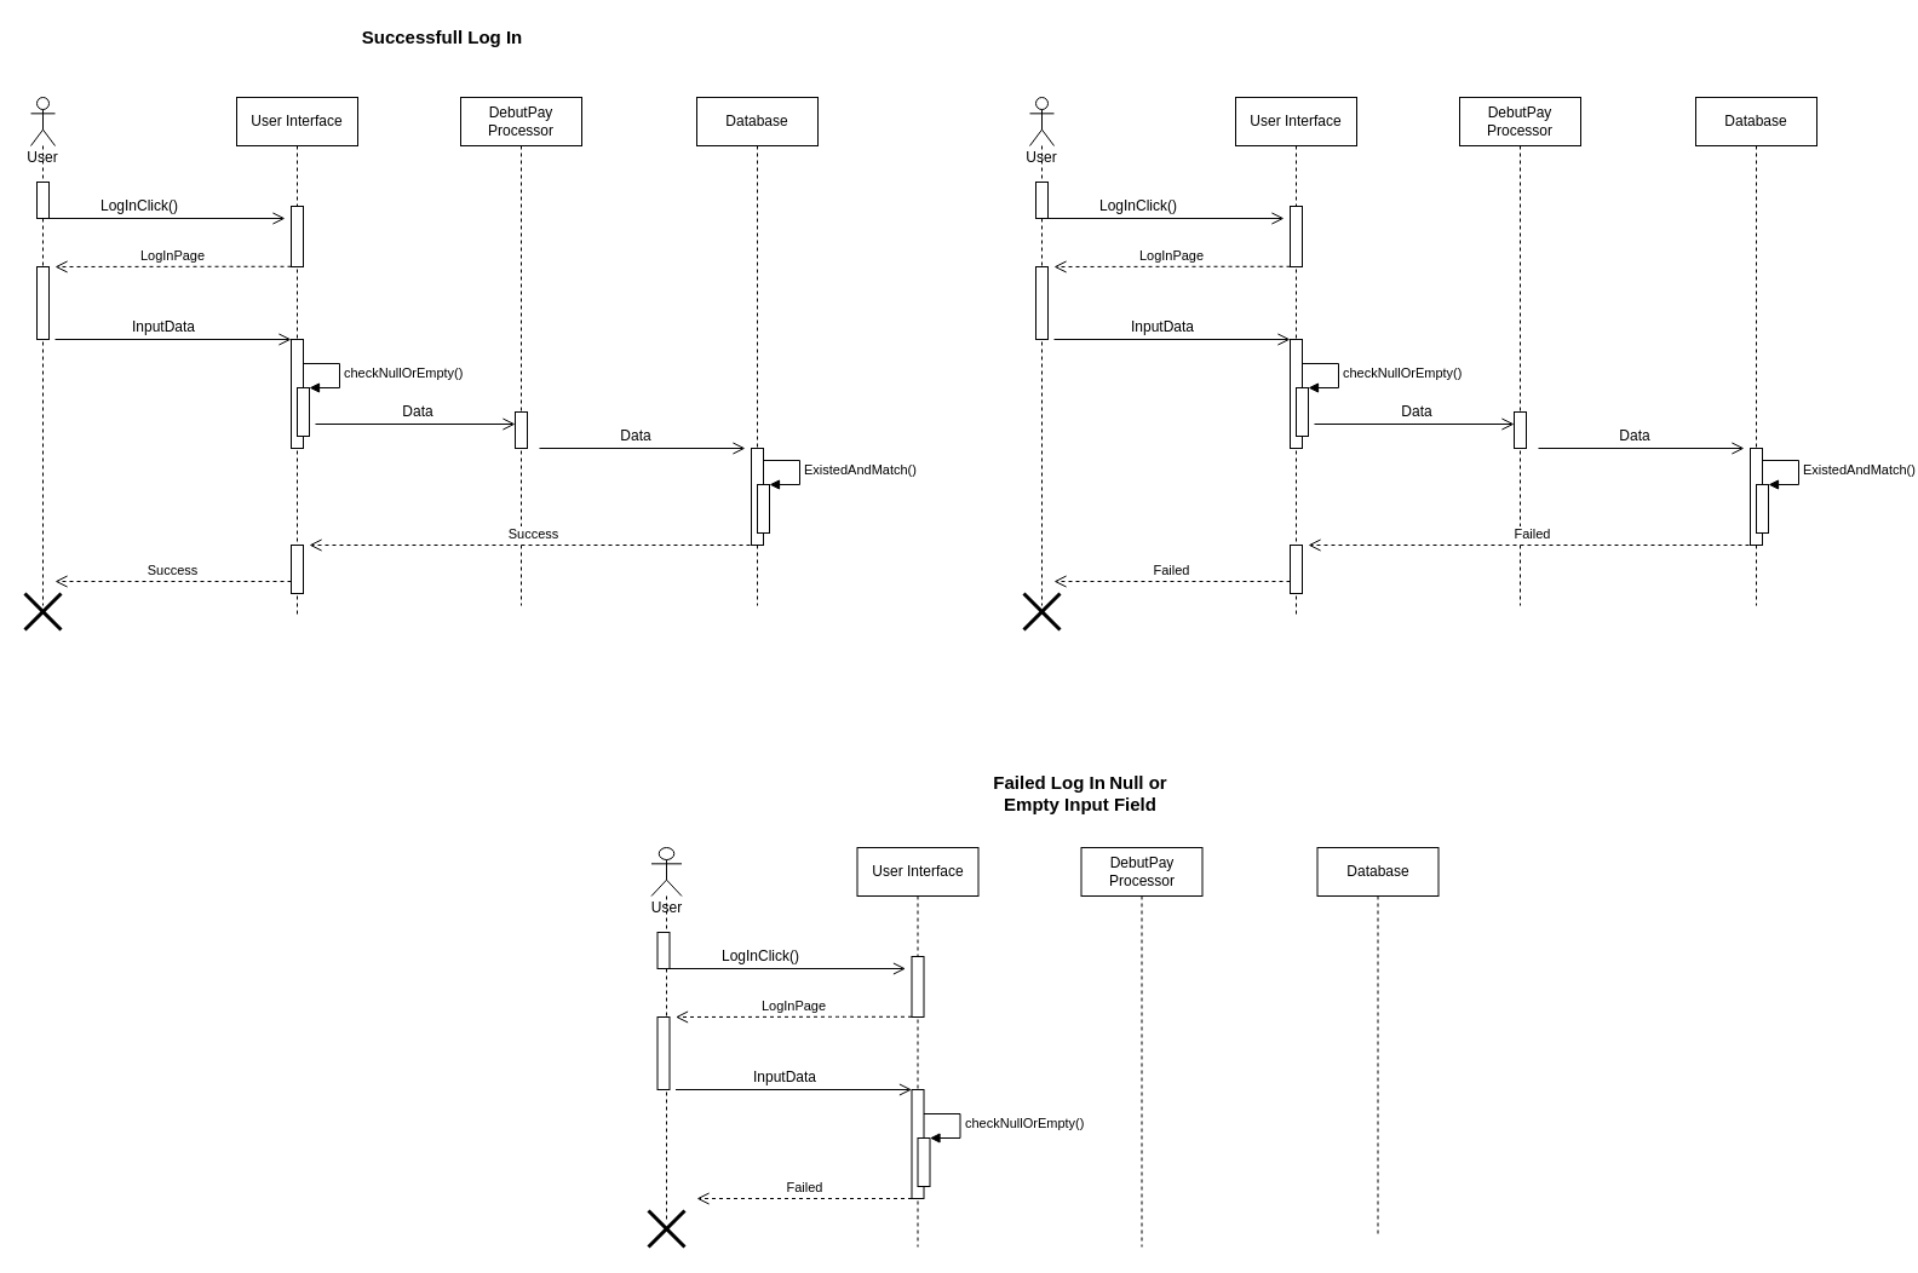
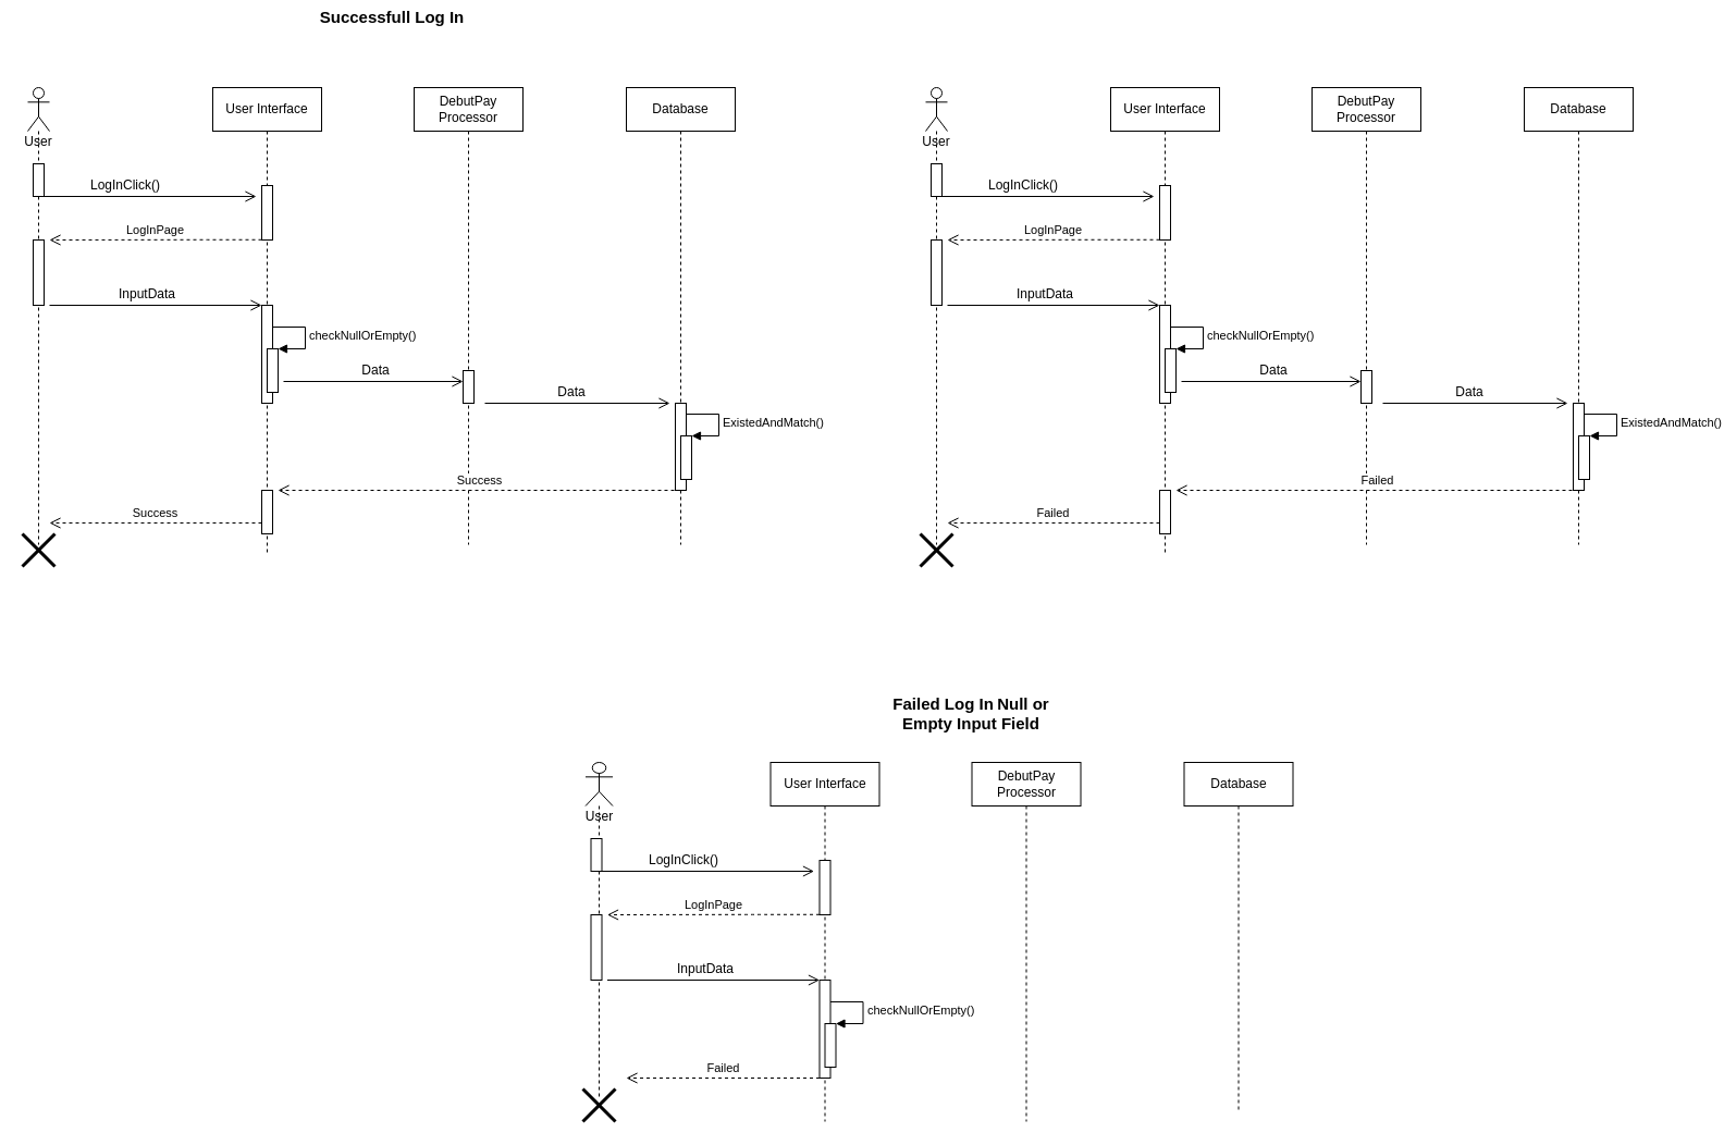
  <mxCell id="0" />
  <mxCell id="1" parent="0" />
  <mxCell id="2" value="User" style="shape=umlLifeline;participant=umlActor;perimeter=lifelinePerimeter;whiteSpace=wrap;html=1;container=1;collapsible=0;recursiveResize=0;verticalAlign=top;spacingTop=36;outlineConnect=0;" vertex="1" parent="1"><mxGeometry x="25" y="80" width="20" height="420" as="geometry" /></mxCell>
  <mxCell id="3" value="User Interface" style="shape=umlLifeline;perimeter=lifelinePerimeter;whiteSpace=wrap;html=1;container=1;collapsible=0;recursiveResize=0;outlineConnect=0;" vertex="1" parent="1"><mxGeometry x="195" y="80" width="100" height="430" as="geometry" /></mxCell>
  <mxCell id="4" value="DebutPay Processor" style="shape=umlLifeline;perimeter=lifelinePerimeter;whiteSpace=wrap;html=1;container=1;collapsible=0;recursiveResize=0;outlineConnect=0;" vertex="1" parent="1"><mxGeometry x="380" y="80" width="100" height="420" as="geometry" /></mxCell>
  <mxCell id="5" value="Database" style="shape=umlLifeline;perimeter=lifelinePerimeter;whiteSpace=wrap;html=1;container=1;collapsible=0;recursiveResize=0;outlineConnect=0;" vertex="1" parent="1"><mxGeometry x="575" y="80" width="100" height="420" as="geometry" /></mxCell>
  <mxCell id="6" value="" style="html=1;points=[];perimeter=orthogonalPerimeter;" vertex="1" parent="5"><mxGeometry x="45" y="290" width="10" height="80" as="geometry" /></mxCell>
  <mxCell id="7" value="" style="html=1;points=[];perimeter=orthogonalPerimeter;" vertex="1" parent="1"><mxGeometry x="30" y="150" width="10" height="30" as="geometry" /></mxCell>
  <mxCell id="8" value="" style="endArrow=open;startArrow=none;endFill=0;startFill=0;endSize=8;startSize=10;html=1;" edge="1" parent="1"><mxGeometry width="160" relative="1" as="geometry"><mxPoint x="40" y="180" as="sourcePoint" /><mxPoint x="235" y="180" as="targetPoint" /></mxGeometry></mxCell>
  <mxCell id="9" value="" style="html=1;points=[];perimeter=orthogonalPerimeter;" vertex="1" parent="1"><mxGeometry x="240" y="170" width="10" height="50" as="geometry" /></mxCell>
  <mxCell id="10" value="LogInClick()" style="text;html=1;strokeColor=none;fillColor=none;align=center;verticalAlign=middle;whiteSpace=wrap;rounded=0;" vertex="1" parent="1"><mxGeometry x="95" y="160" width="40" height="20" as="geometry" /></mxCell>
  <mxCell id="11" value="" style="html=1;points=[];perimeter=orthogonalPerimeter;" vertex="1" parent="1"><mxGeometry x="30" y="220" width="10" height="60" as="geometry" /></mxCell>
  <mxCell id="12" value="LogInPage" style="html=1;verticalAlign=bottom;endArrow=open;dashed=1;endSize=8;" edge="1" parent="1"><mxGeometry relative="1" as="geometry"><mxPoint x="240" y="219.77" as="sourcePoint" /><mxPoint x="45" y="220" as="targetPoint" /><Array as="points"><mxPoint x="180" y="219.77" /></Array></mxGeometry></mxCell>
  <mxCell id="13" value="" style="endArrow=open;startArrow=none;endFill=0;startFill=0;endSize=8;startSize=10;html=1;" edge="1" parent="1"><mxGeometry width="160" relative="1" as="geometry"><mxPoint x="45" y="280" as="sourcePoint" /><mxPoint x="240" y="280" as="targetPoint" /></mxGeometry></mxCell>
  <mxCell id="14" value="" style="html=1;points=[];perimeter=orthogonalPerimeter;" vertex="1" parent="1"><mxGeometry x="240" y="280" width="10" height="90" as="geometry" /></mxCell>
  <mxCell id="15" value="InputData" style="text;html=1;strokeColor=none;fillColor=none;align=center;verticalAlign=middle;whiteSpace=wrap;rounded=0;" vertex="1" parent="1"><mxGeometry x="115" y="260" width="40" height="20" as="geometry" /></mxCell>
  <mxCell id="16" value="" style="html=1;points=[];perimeter=orthogonalPerimeter;" vertex="1" parent="1"><mxGeometry x="245" y="320" width="10" height="40" as="geometry" /></mxCell>
  <mxCell id="17" value="checkNullOrEmpty()" style="edgeStyle=orthogonalEdgeStyle;html=1;align=left;spacingLeft=2;endArrow=block;rounded=0;entryX=1;entryY=0;" edge="1" target="16" parent="1"><mxGeometry relative="1" as="geometry"><mxPoint x="250" y="300" as="sourcePoint" /><Array as="points"><mxPoint x="280" y="300" /></Array></mxGeometry></mxCell>
  <mxCell id="18" value="" style="html=1;points=[];perimeter=orthogonalPerimeter;" vertex="1" parent="1"><mxGeometry x="425" y="340" width="10" height="30" as="geometry" /></mxCell>
  <mxCell id="19" value="" style="endArrow=open;startArrow=none;endFill=0;startFill=0;endSize=8;startSize=10;html=1;" edge="1" parent="1"><mxGeometry width="160" relative="1" as="geometry"><mxPoint x="260" y="350" as="sourcePoint" /><mxPoint x="425" y="350" as="targetPoint" /></mxGeometry></mxCell>
  <mxCell id="20" value="Data" style="text;html=1;strokeColor=none;fillColor=none;align=center;verticalAlign=middle;whiteSpace=wrap;rounded=0;" vertex="1" parent="1"><mxGeometry x="325" y="330" width="40" height="20" as="geometry" /></mxCell>
  <mxCell id="21" value="" style="endArrow=open;startArrow=none;endFill=0;startFill=0;endSize=8;startSize=10;html=1;" edge="1" parent="1"><mxGeometry width="160" relative="1" as="geometry"><mxPoint x="445" y="370" as="sourcePoint" /><mxPoint x="615" y="370" as="targetPoint" /></mxGeometry></mxCell>
  <mxCell id="22" value="Data" style="text;html=1;strokeColor=none;fillColor=none;align=center;verticalAlign=middle;whiteSpace=wrap;rounded=0;" vertex="1" parent="1"><mxGeometry x="505" y="350" width="40" height="20" as="geometry" /></mxCell>
  <mxCell id="23" value="" style="html=1;points=[];perimeter=orthogonalPerimeter;" vertex="1" parent="1"><mxGeometry x="625" y="400" width="10" height="40" as="geometry" /></mxCell>
  <mxCell id="24" value="ExistedAndMatch()" style="edgeStyle=orthogonalEdgeStyle;html=1;align=left;spacingLeft=2;endArrow=block;rounded=0;entryX=1;entryY=0;" edge="1" target="23" parent="1"><mxGeometry relative="1" as="geometry"><mxPoint x="630" y="380" as="sourcePoint" /><Array as="points"><mxPoint x="660" y="380" /></Array></mxGeometry></mxCell>
  <mxCell id="25" value="Success" style="html=1;verticalAlign=bottom;endArrow=open;dashed=1;endSize=8;" edge="1" parent="1"><mxGeometry relative="1" as="geometry"><mxPoint x="625" y="450" as="sourcePoint" /><mxPoint x="255" y="450" as="targetPoint" /></mxGeometry></mxCell>
  <mxCell id="26" value="" style="html=1;points=[];perimeter=orthogonalPerimeter;" vertex="1" parent="1"><mxGeometry x="240" y="450" width="10" height="40" as="geometry" /></mxCell>
  <mxCell id="27" value="Success" style="html=1;verticalAlign=bottom;endArrow=open;dashed=1;endSize=8;" edge="1" parent="1"><mxGeometry relative="1" as="geometry"><mxPoint x="240" y="480" as="sourcePoint" /><mxPoint x="45" y="480" as="targetPoint" /></mxGeometry></mxCell>
  <mxCell id="28" value="" style="shape=umlDestroy;whiteSpace=wrap;html=1;strokeWidth=3;" vertex="1" parent="1"><mxGeometry x="20" y="490" width="30" height="30" as="geometry" /></mxCell>
- <mxCell id="29" value="&lt;font style=&quot;font-size: 15px&quot;&gt;&lt;b&gt;Successfull Log In&lt;/b&gt;&lt;/font&gt;" style="text;html=1;strokeColor=none;fillColor=none;align=center;verticalAlign=middle;whiteSpace=wrap;rounded=0;" vertex="1" parent="1"><mxGeometry x="285" y="20" width="160" height="20" as="geometry" /></mxCell>
+ <mxCell id="29" value="&lt;font style=&quot;font-size: 15px&quot;&gt;&lt;b&gt;Successfull Log In&lt;/b&gt;&lt;/font&gt;" style="text;html=1;strokeColor=none;fillColor=none;align=center;verticalAlign=middle;whiteSpace=wrap;rounded=0;" vertex="1" parent="1"><mxGeometry x="280" y="5" width="160" height="20" as="geometry" /></mxCell>
  <mxCell id="30" value="User" style="shape=umlLifeline;participant=umlActor;perimeter=lifelinePerimeter;whiteSpace=wrap;html=1;container=1;collapsible=0;recursiveResize=0;verticalAlign=top;spacingTop=36;outlineConnect=0;" vertex="1" parent="1"><mxGeometry x="850" y="80" width="20" height="420" as="geometry" /></mxCell>
  <mxCell id="31" value="User Interface" style="shape=umlLifeline;perimeter=lifelinePerimeter;whiteSpace=wrap;html=1;container=1;collapsible=0;recursiveResize=0;outlineConnect=0;" vertex="1" parent="1"><mxGeometry x="1020" y="80" width="100" height="430" as="geometry" /></mxCell>
  <mxCell id="32" value="DebutPay Processor" style="shape=umlLifeline;perimeter=lifelinePerimeter;whiteSpace=wrap;html=1;container=1;collapsible=0;recursiveResize=0;outlineConnect=0;" vertex="1" parent="1"><mxGeometry x="1205" y="80" width="100" height="420" as="geometry" /></mxCell>
  <mxCell id="33" value="Database" style="shape=umlLifeline;perimeter=lifelinePerimeter;whiteSpace=wrap;html=1;container=1;collapsible=0;recursiveResize=0;outlineConnect=0;" vertex="1" parent="1"><mxGeometry x="1400" y="80" width="100" height="420" as="geometry" /></mxCell>
  <mxCell id="34" value="" style="html=1;points=[];perimeter=orthogonalPerimeter;" vertex="1" parent="33"><mxGeometry x="45" y="290" width="10" height="80" as="geometry" /></mxCell>
  <mxCell id="35" value="" style="html=1;points=[];perimeter=orthogonalPerimeter;" vertex="1" parent="1"><mxGeometry x="855" y="150" width="10" height="30" as="geometry" /></mxCell>
  <mxCell id="36" value="" style="endArrow=open;startArrow=none;endFill=0;startFill=0;endSize=8;startSize=10;html=1;" edge="1" parent="1"><mxGeometry width="160" relative="1" as="geometry"><mxPoint x="865" y="180" as="sourcePoint" /><mxPoint x="1060" y="180" as="targetPoint" /></mxGeometry></mxCell>
  <mxCell id="37" value="" style="html=1;points=[];perimeter=orthogonalPerimeter;" vertex="1" parent="1"><mxGeometry x="1065" y="170" width="10" height="50" as="geometry" /></mxCell>
  <mxCell id="38" value="LogInClick()" style="text;html=1;strokeColor=none;fillColor=none;align=center;verticalAlign=middle;whiteSpace=wrap;rounded=0;" vertex="1" parent="1"><mxGeometry x="920" y="160" width="40" height="20" as="geometry" /></mxCell>
  <mxCell id="39" value="" style="html=1;points=[];perimeter=orthogonalPerimeter;" vertex="1" parent="1"><mxGeometry x="855" y="220" width="10" height="60" as="geometry" /></mxCell>
  <mxCell id="40" value="LogInPage" style="html=1;verticalAlign=bottom;endArrow=open;dashed=1;endSize=8;" edge="1" parent="1"><mxGeometry relative="1" as="geometry"><mxPoint x="1065" y="219.77" as="sourcePoint" /><mxPoint x="870" y="220" as="targetPoint" /><Array as="points"><mxPoint x="1005" y="219.77" /></Array></mxGeometry></mxCell>
  <mxCell id="41" value="" style="endArrow=open;startArrow=none;endFill=0;startFill=0;endSize=8;startSize=10;html=1;" edge="1" parent="1"><mxGeometry width="160" relative="1" as="geometry"><mxPoint x="870" y="280" as="sourcePoint" /><mxPoint x="1065" y="280" as="targetPoint" /></mxGeometry></mxCell>
  <mxCell id="42" value="" style="html=1;points=[];perimeter=orthogonalPerimeter;" vertex="1" parent="1"><mxGeometry x="1065" y="280" width="10" height="90" as="geometry" /></mxCell>
  <mxCell id="43" value="InputData" style="text;html=1;strokeColor=none;fillColor=none;align=center;verticalAlign=middle;whiteSpace=wrap;rounded=0;" vertex="1" parent="1"><mxGeometry x="940" y="260" width="40" height="20" as="geometry" /></mxCell>
  <mxCell id="44" value="" style="html=1;points=[];perimeter=orthogonalPerimeter;" vertex="1" parent="1"><mxGeometry x="1070" y="320" width="10" height="40" as="geometry" /></mxCell>
  <mxCell id="45" value="checkNullOrEmpty()" style="edgeStyle=orthogonalEdgeStyle;html=1;align=left;spacingLeft=2;endArrow=block;rounded=0;entryX=1;entryY=0;" edge="1" parent="1" target="44"><mxGeometry relative="1" as="geometry"><mxPoint x="1075" y="300" as="sourcePoint" /><Array as="points"><mxPoint x="1105" y="300" /></Array></mxGeometry></mxCell>
  <mxCell id="46" value="" style="html=1;points=[];perimeter=orthogonalPerimeter;" vertex="1" parent="1"><mxGeometry x="1250" y="340" width="10" height="30" as="geometry" /></mxCell>
  <mxCell id="47" value="" style="endArrow=open;startArrow=none;endFill=0;startFill=0;endSize=8;startSize=10;html=1;" edge="1" parent="1"><mxGeometry width="160" relative="1" as="geometry"><mxPoint x="1085" y="350" as="sourcePoint" /><mxPoint x="1250" y="350" as="targetPoint" /></mxGeometry></mxCell>
  <mxCell id="48" value="Data" style="text;html=1;strokeColor=none;fillColor=none;align=center;verticalAlign=middle;whiteSpace=wrap;rounded=0;" vertex="1" parent="1"><mxGeometry x="1150" y="330" width="40" height="20" as="geometry" /></mxCell>
  <mxCell id="49" value="" style="endArrow=open;startArrow=none;endFill=0;startFill=0;endSize=8;startSize=10;html=1;" edge="1" parent="1"><mxGeometry width="160" relative="1" as="geometry"><mxPoint x="1270" y="370" as="sourcePoint" /><mxPoint x="1440" y="370" as="targetPoint" /></mxGeometry></mxCell>
  <mxCell id="50" value="Data" style="text;html=1;strokeColor=none;fillColor=none;align=center;verticalAlign=middle;whiteSpace=wrap;rounded=0;" vertex="1" parent="1"><mxGeometry x="1330" y="350" width="40" height="20" as="geometry" /></mxCell>
  <mxCell id="51" value="" style="html=1;points=[];perimeter=orthogonalPerimeter;" vertex="1" parent="1"><mxGeometry x="1450" y="400" width="10" height="40" as="geometry" /></mxCell>
  <mxCell id="52" value="ExistedAndMatch()" style="edgeStyle=orthogonalEdgeStyle;html=1;align=left;spacingLeft=2;endArrow=block;rounded=0;entryX=1;entryY=0;" edge="1" parent="1" target="51"><mxGeometry relative="1" as="geometry"><mxPoint x="1455" y="380" as="sourcePoint" /><Array as="points"><mxPoint x="1485" y="380" /></Array></mxGeometry></mxCell>
  <mxCell id="53" value="Failed" style="html=1;verticalAlign=bottom;endArrow=open;dashed=1;endSize=8;" edge="1" parent="1"><mxGeometry relative="1" as="geometry"><mxPoint x="1450" y="450" as="sourcePoint" /><mxPoint x="1080" y="450" as="targetPoint" /></mxGeometry></mxCell>
  <mxCell id="54" value="" style="html=1;points=[];perimeter=orthogonalPerimeter;" vertex="1" parent="1"><mxGeometry x="1065" y="450" width="10" height="40" as="geometry" /></mxCell>
  <mxCell id="55" value="Failed" style="html=1;verticalAlign=bottom;endArrow=open;dashed=1;endSize=8;" edge="1" parent="1"><mxGeometry relative="1" as="geometry"><mxPoint x="1065" y="480" as="sourcePoint" /><mxPoint x="870" y="480" as="targetPoint" /></mxGeometry></mxCell>
  <mxCell id="56" value="" style="shape=umlDestroy;whiteSpace=wrap;html=1;strokeWidth=3;" vertex="1" parent="1"><mxGeometry x="845" y="490" width="30" height="30" as="geometry" /></mxCell>
  <mxCell id="57" value="User" style="shape=umlLifeline;participant=umlActor;perimeter=lifelinePerimeter;whiteSpace=wrap;html=1;container=1;collapsible=0;recursiveResize=0;verticalAlign=top;spacingTop=36;outlineConnect=0;" vertex="1" parent="1"><mxGeometry x="537.5" y="700" width="25" height="310" as="geometry" /></mxCell>
  <mxCell id="58" value="User Interface" style="shape=umlLifeline;perimeter=lifelinePerimeter;whiteSpace=wrap;html=1;container=1;collapsible=0;recursiveResize=0;outlineConnect=0;" vertex="1" parent="1"><mxGeometry x="707.5" y="700" width="100" height="330" as="geometry" /></mxCell>
  <mxCell id="59" value="DebutPay Processor" style="shape=umlLifeline;perimeter=lifelinePerimeter;whiteSpace=wrap;html=1;container=1;collapsible=0;recursiveResize=0;outlineConnect=0;" vertex="1" parent="1"><mxGeometry x="892.5" y="700" width="100" height="330" as="geometry" /></mxCell>
  <mxCell id="60" value="Database" style="shape=umlLifeline;perimeter=lifelinePerimeter;whiteSpace=wrap;html=1;container=1;collapsible=0;recursiveResize=0;outlineConnect=0;" vertex="1" parent="1"><mxGeometry x="1087.5" y="700" width="100" height="320" as="geometry" /></mxCell>
  <mxCell id="61" value="" style="html=1;points=[];perimeter=orthogonalPerimeter;" vertex="1" parent="1"><mxGeometry x="542.5" y="770" width="10" height="30" as="geometry" /></mxCell>
  <mxCell id="62" value="" style="endArrow=open;startArrow=none;endFill=0;startFill=0;endSize=8;startSize=10;html=1;" edge="1" parent="1"><mxGeometry width="160" relative="1" as="geometry"><mxPoint x="552.5" y="800" as="sourcePoint" /><mxPoint x="747.5" y="800" as="targetPoint" /></mxGeometry></mxCell>
  <mxCell id="63" value="" style="html=1;points=[];perimeter=orthogonalPerimeter;" vertex="1" parent="1"><mxGeometry x="752.5" y="790" width="10" height="50" as="geometry" /></mxCell>
  <mxCell id="64" value="LogInClick()" style="text;html=1;strokeColor=none;fillColor=none;align=center;verticalAlign=middle;whiteSpace=wrap;rounded=0;" vertex="1" parent="1"><mxGeometry x="607.5" y="780" width="40" height="20" as="geometry" /></mxCell>
  <mxCell id="65" value="" style="html=1;points=[];perimeter=orthogonalPerimeter;" vertex="1" parent="1"><mxGeometry x="542.5" y="840" width="10" height="60" as="geometry" /></mxCell>
  <mxCell id="66" value="LogInPage" style="html=1;verticalAlign=bottom;endArrow=open;dashed=1;endSize=8;" edge="1" parent="1"><mxGeometry relative="1" as="geometry"><mxPoint x="752.5" y="839.77" as="sourcePoint" /><mxPoint x="557.5" y="840" as="targetPoint" /><Array as="points"><mxPoint x="692.5" y="839.77" /></Array></mxGeometry></mxCell>
  <mxCell id="67" value="" style="endArrow=open;startArrow=none;endFill=0;startFill=0;endSize=8;startSize=10;html=1;" edge="1" parent="1"><mxGeometry width="160" relative="1" as="geometry"><mxPoint x="557.5" y="900" as="sourcePoint" /><mxPoint x="752.5" y="900" as="targetPoint" /></mxGeometry></mxCell>
  <mxCell id="68" value="" style="html=1;points=[];perimeter=orthogonalPerimeter;" vertex="1" parent="1"><mxGeometry x="752.5" y="900" width="10" height="90" as="geometry" /></mxCell>
  <mxCell id="69" value="InputData" style="text;html=1;strokeColor=none;fillColor=none;align=center;verticalAlign=middle;whiteSpace=wrap;rounded=0;" vertex="1" parent="1"><mxGeometry x="627.5" y="880" width="40" height="20" as="geometry" /></mxCell>
  <mxCell id="70" value="" style="html=1;points=[];perimeter=orthogonalPerimeter;" vertex="1" parent="1"><mxGeometry x="757.5" y="940" width="10" height="40" as="geometry" /></mxCell>
  <mxCell id="71" value="checkNullOrEmpty()" style="edgeStyle=orthogonalEdgeStyle;html=1;align=left;spacingLeft=2;endArrow=block;rounded=0;entryX=1;entryY=0;" edge="1" parent="1" target="70"><mxGeometry relative="1" as="geometry"><mxPoint x="762.5" y="920" as="sourcePoint" /><Array as="points"><mxPoint x="792.5" y="920" /></Array></mxGeometry></mxCell>
  <mxCell id="72" value="Failed" style="html=1;verticalAlign=bottom;endArrow=open;dashed=1;endSize=8;" edge="1" parent="1"><mxGeometry relative="1" as="geometry"><mxPoint x="752.5" y="990" as="sourcePoint" /><mxPoint x="575" y="990" as="targetPoint" /></mxGeometry></mxCell>
  <mxCell id="73" value="&lt;font style=&quot;font-size: 15px&quot;&gt;&lt;b&gt;Failed Log In&lt;/b&gt;&lt;/font&gt; &lt;font style=&quot;font-size: 15px&quot;&gt;&lt;b&gt;Null or Empty Input Field&lt;br&gt;&lt;/b&gt;&lt;/font&gt;" style="text;html=1;strokeColor=none;fillColor=none;align=center;verticalAlign=middle;whiteSpace=wrap;rounded=0;" vertex="1" parent="1"><mxGeometry x="811.5" y="645" width="160" height="20" as="geometry" /></mxCell>
  <mxCell id="74" value="" style="shape=umlDestroy;whiteSpace=wrap;html=1;strokeWidth=3;" vertex="1" parent="1"><mxGeometry x="535" y="1000" width="30" height="30" as="geometry" /></mxCell>
